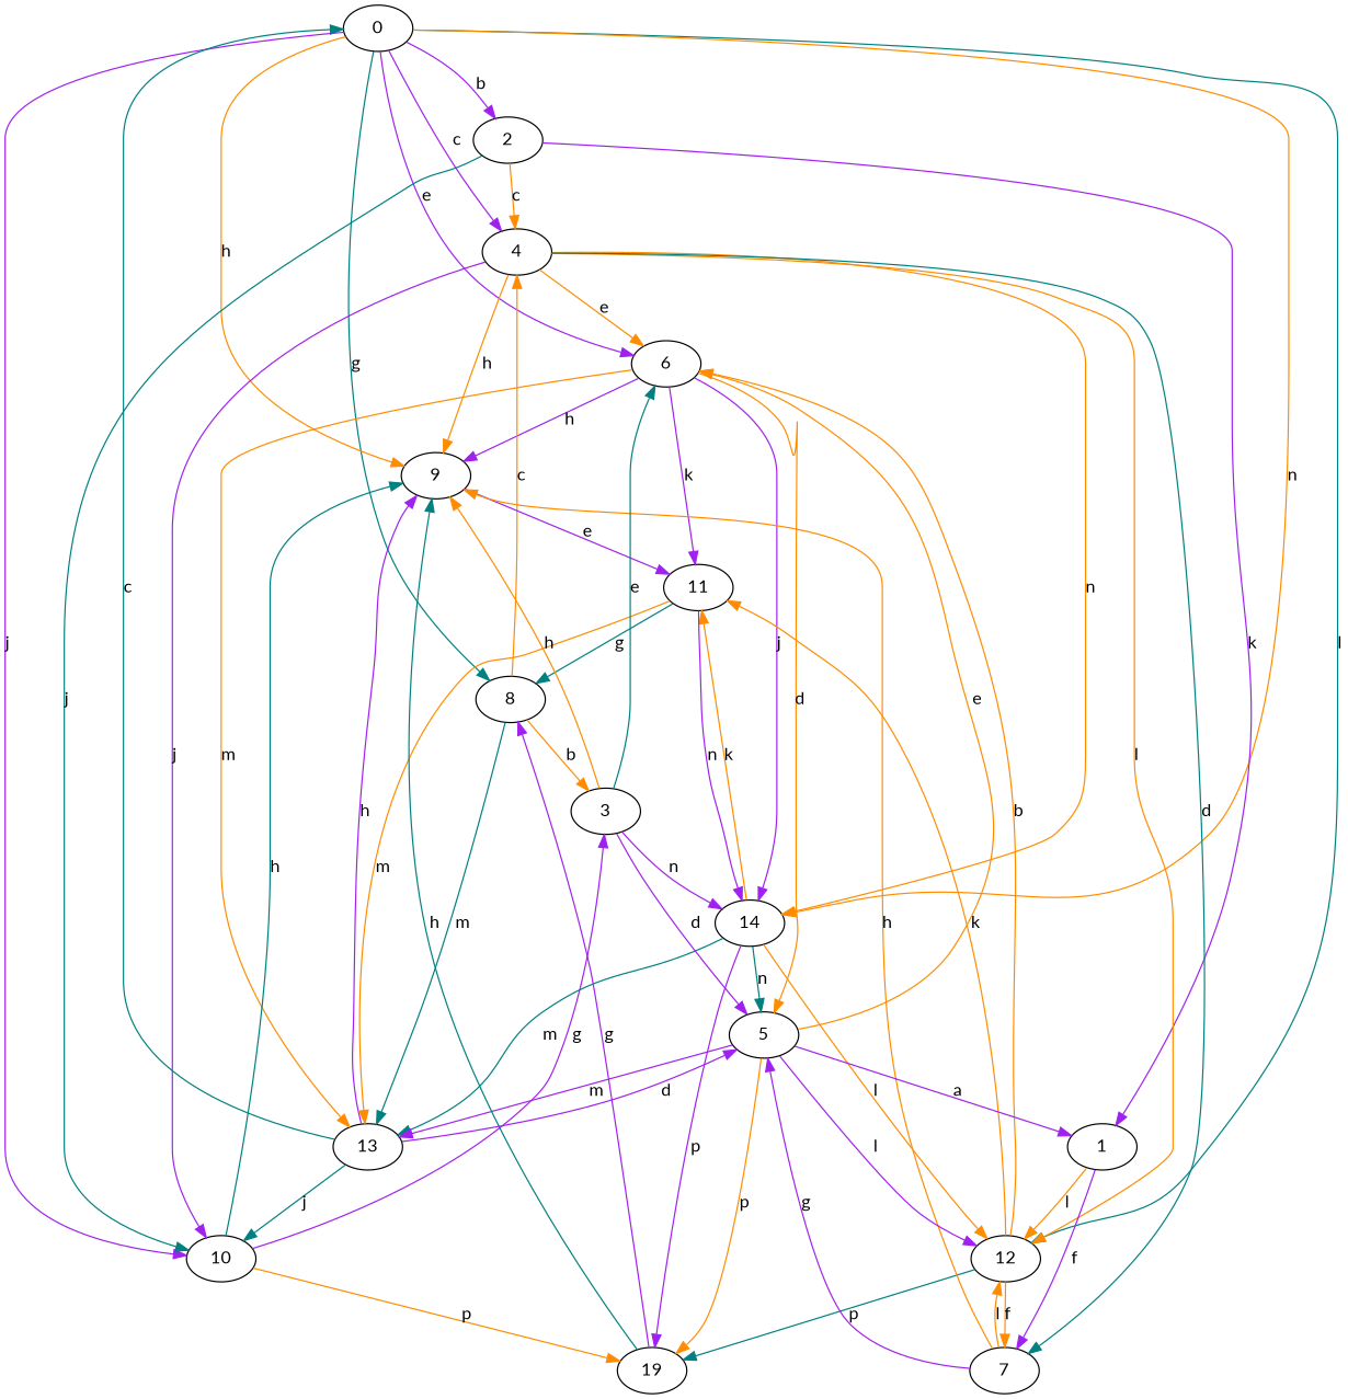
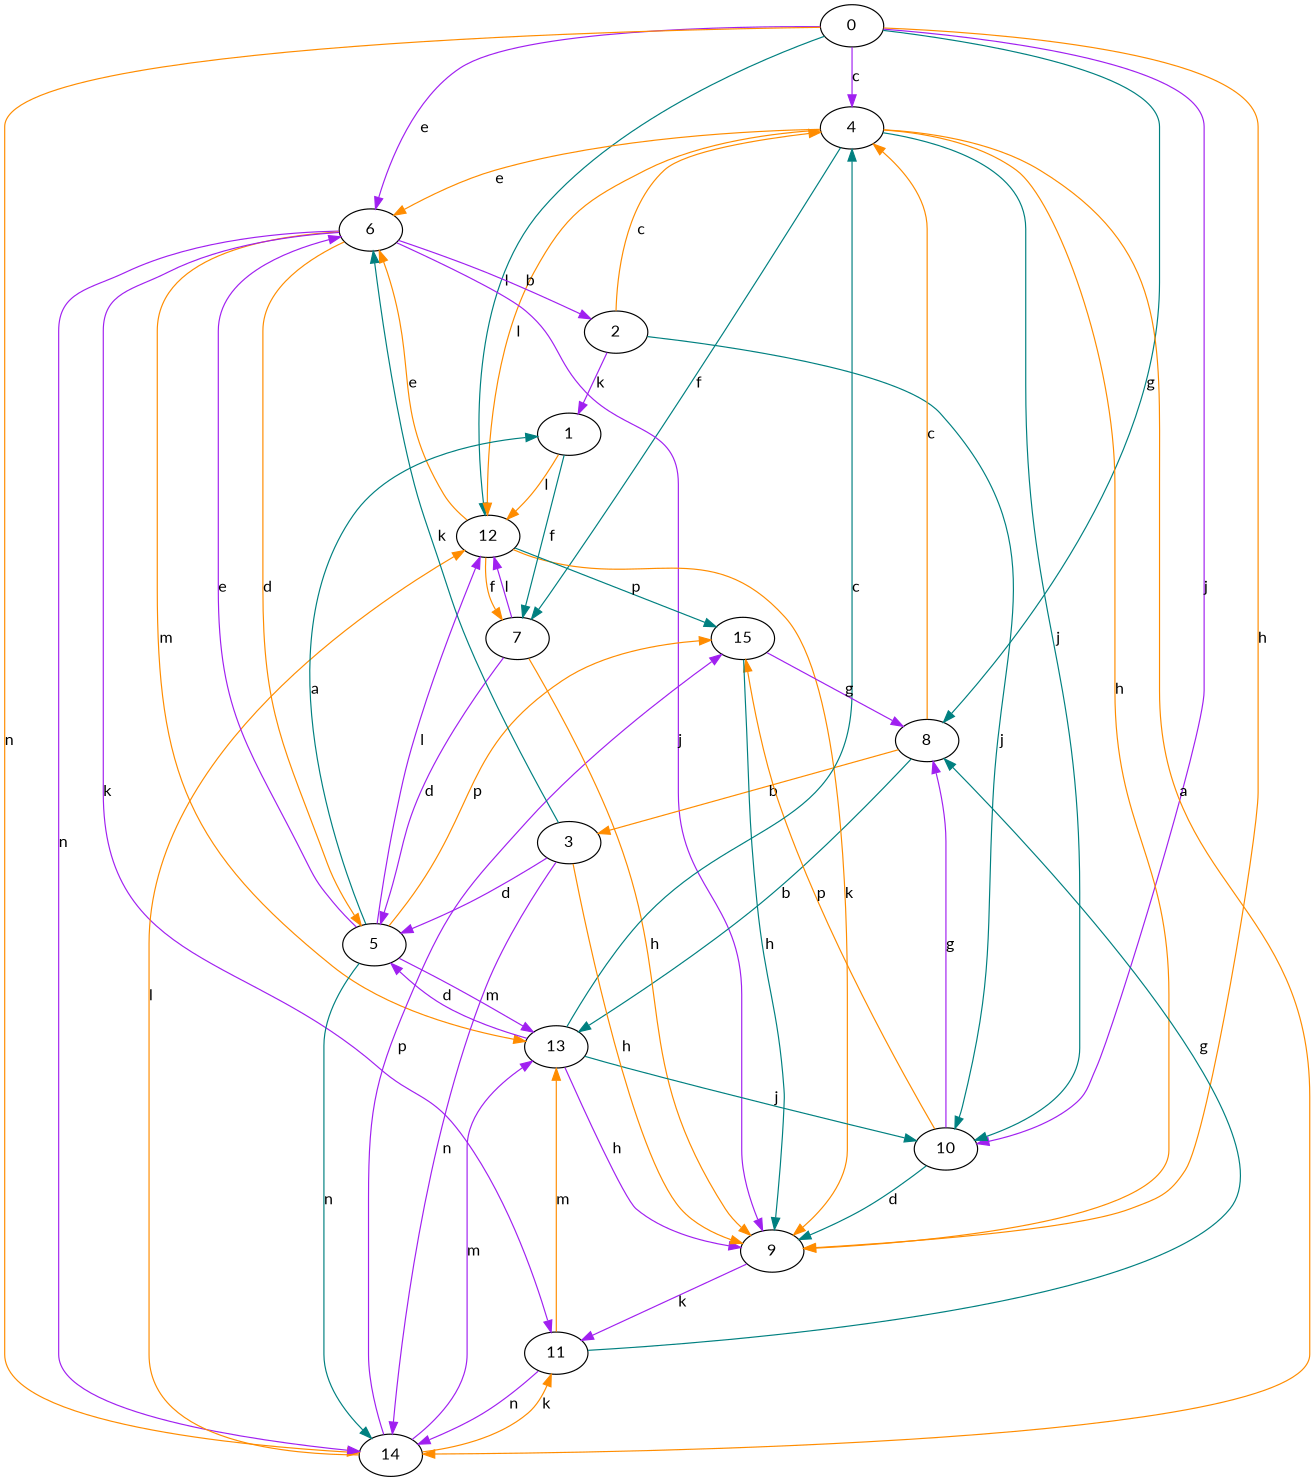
  strict digraph {
    fontname=Lato
    node [fontname=Lato]
    edge [color=purple fontname=Lato]
    0
    2
    4
    6
    8
    9
    10
    12
    14
    1
    7
    5
    13
    11
    3
-   15 [label=19]
-   0 -> 2 [label=b]
+   15
+   6 -> 2 [label=b]
    0 -> 4 [label=c]
    0 -> 6 [label=e]
    0 -> 8 [color=teal label=g]
    0 -> 9 [color=darkorange label=h]
    0 -> 10 [label=j]
    0 -> 12 [color=teal label=l]
    0 -> 14 [color=darkorange label=n]
    2 -> 4 [color=darkorange label=c]
    2 -> 10 [color=teal label=j]
    2 -> 1 [label=k]
    4 -> 6 [color=darkorange label=e]
    4 -> 9 [color=darkorange label=h]
-   4 -> 10 [label=j]
+   4 -> 10 [color=teal label=j]
    4 -> 12 [color=darkorange label=l]
-   4 -> 14 [color=darkorange label=n]
-   4 -> 7 [color=teal label=d]
-   6 -> 9 [label=h]
-   6 -> 14 [label=j]
+   4 -> 14 [color=darkorange label=a]
+   4 -> 7 [color=teal label=f]
+   6 -> 9 [label=j]
+   6 -> 14 [label=n]
    6 -> 5 [color=darkorange label=d]
    6 -> 13 [color=darkorange label=m]
    6 -> 11 [label=k]
    8 -> 4 [color=darkorange label=c]
-   8 -> 13 [color=teal label=m]
+   8 -> 13 [color=teal label=b]
    8 -> 3 [color=darkorange label=b]
-   9 -> 11 [label=e]
-   10 -> 3 [label=g]
-   10 -> 9 [color=teal label=h]
+   9 -> 11 [label=k]
+   10 -> 8 [label=g]
+   10 -> 9 [color=teal label=d]
    10 -> 15 [color=darkorange label=p]
-   12 -> 6 [color=darkorange label=b]
+   12 -> 6 [color=darkorange label=e]
    12 -> 7 [color=darkorange label=f]
-   12 -> 11 [color=darkorange label=k]
+   12 -> 9 [color=darkorange label=k]
    12 -> 15 [color=teal label=p]
    14 -> 12 [color=darkorange label=l]
-   14 -> 13 [color=teal label=m]
+   14 -> 13 [label=m]
    14 -> 11 [color=darkorange label=k]
    14 -> 15 [label=p]
    1 -> 12 [color=darkorange label=l]
-   1 -> 7 [label=f]
+   1 -> 7 [color=teal label=f]
    7 -> 9 [color=darkorange label=h]
-   7 -> 12 [color=darkorange label=l]
-   7 -> 5 [label=g]
-   5 -> 6 [color=darkorange label=e]
+   7 -> 12 [label=l]
+   7 -> 5 [label=d]
+   5 -> 6 [label=e]
    5 -> 12 [label=l]
-   14 -> 5 [color=teal label=n]
-   5 -> 1 [label=a]
+   5 -> 14 [color=teal label=n]
+   5 -> 1 [color=teal label=a]
    5 -> 13 [label=m]
    5 -> 15 [color=darkorange label=p]
-   13 -> 0 [color=teal label=c]
+   13 -> 4 [color=teal label=c]
    13 -> 9 [label=h]
    13 -> 10 [color=teal label=j]
    13 -> 5 [label=d]
    11 -> 8 [color=teal label=g]
    11 -> 14 [label=n]
    11 -> 13 [color=darkorange label=m]
-   3 -> 6 [color=teal label=e]
+   3 -> 6 [color=teal label=k]
    3 -> 9 [color=darkorange label=h]
    3 -> 14 [label=n]
    3 -> 5 [label=d]
    15 -> 8 [label=g]
    15 -> 9 [color=teal label=h]
  }
